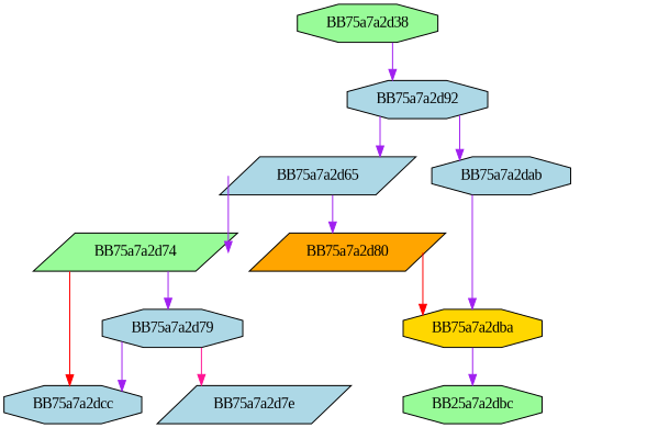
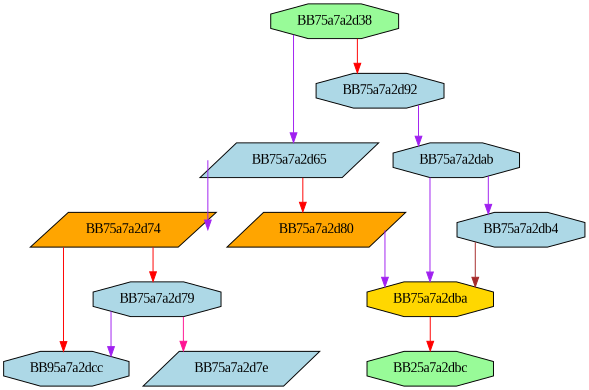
  digraph {
    fontname="Liberation Serif"
    splines=ortho
    node [fillcolor=lightblue fontname="Liberation Serif" shape=octagon style=filled]
    edge [color=purple fontname="Liberation Serif"]
    BB75a7a2d38 [fillcolor=palegreen]
    BB75a7a2d92
    BB75a7a2d65 [shape=parallelogram]
    BB75a7a2dab
    BB75a7a2d80 [fillcolor=orange shape=parallelogram]
-   BB75a7a2d74 [fillcolor=palegreen shape=parallelogram]
+   BB75a7a2d74 [fillcolor=orange shape=parallelogram]
    BB75a7a2dba [fillcolor=gold]
-   BB75a7a2dcc
+   BB75a7a2db4
+   BB75a7a2dcc [label=BB95a7a2dcc]
    BB75a7a2d79
    n11 [fillcolor=palegreen label=BB25a7a2dbc]
    BB75a7a2d7e [shape=parallelogram]
-   BB75a7a2d38 -> BB75a7a2d92
-   BB75a7a2d92 -> BB75a7a2d65
+   BB75a7a2d38 -> BB75a7a2d92 [color=red]
+   BB75a7a2d38 -> BB75a7a2d65
    BB75a7a2d92 -> BB75a7a2dab
-   BB75a7a2d65 -> BB75a7a2d80
+   BB75a7a2d65 -> BB75a7a2d80 [color=red]
    BB75a7a2d65 -> BB75a7a2d74
    BB75a7a2dab -> BB75a7a2dba
-   BB75a7a2d80 -> BB75a7a2dba [color=red]
+   BB75a7a2dab -> BB75a7a2db4
+   BB75a7a2d80 -> BB75a7a2dba
    BB75a7a2d74 -> BB75a7a2dcc [color=red]
-   BB75a7a2d74 -> BB75a7a2d79
-   BB75a7a2dba -> n11
+   BB75a7a2d74 -> BB75a7a2d79 [color=red]
+   BB75a7a2dba -> n11 [color=red]
+   BB75a7a2db4 -> BB75a7a2dba [color=brown]
    BB75a7a2d79 -> BB75a7a2dcc
    BB75a7a2d79 -> BB75a7a2d7e [color=deeppink]
  }
